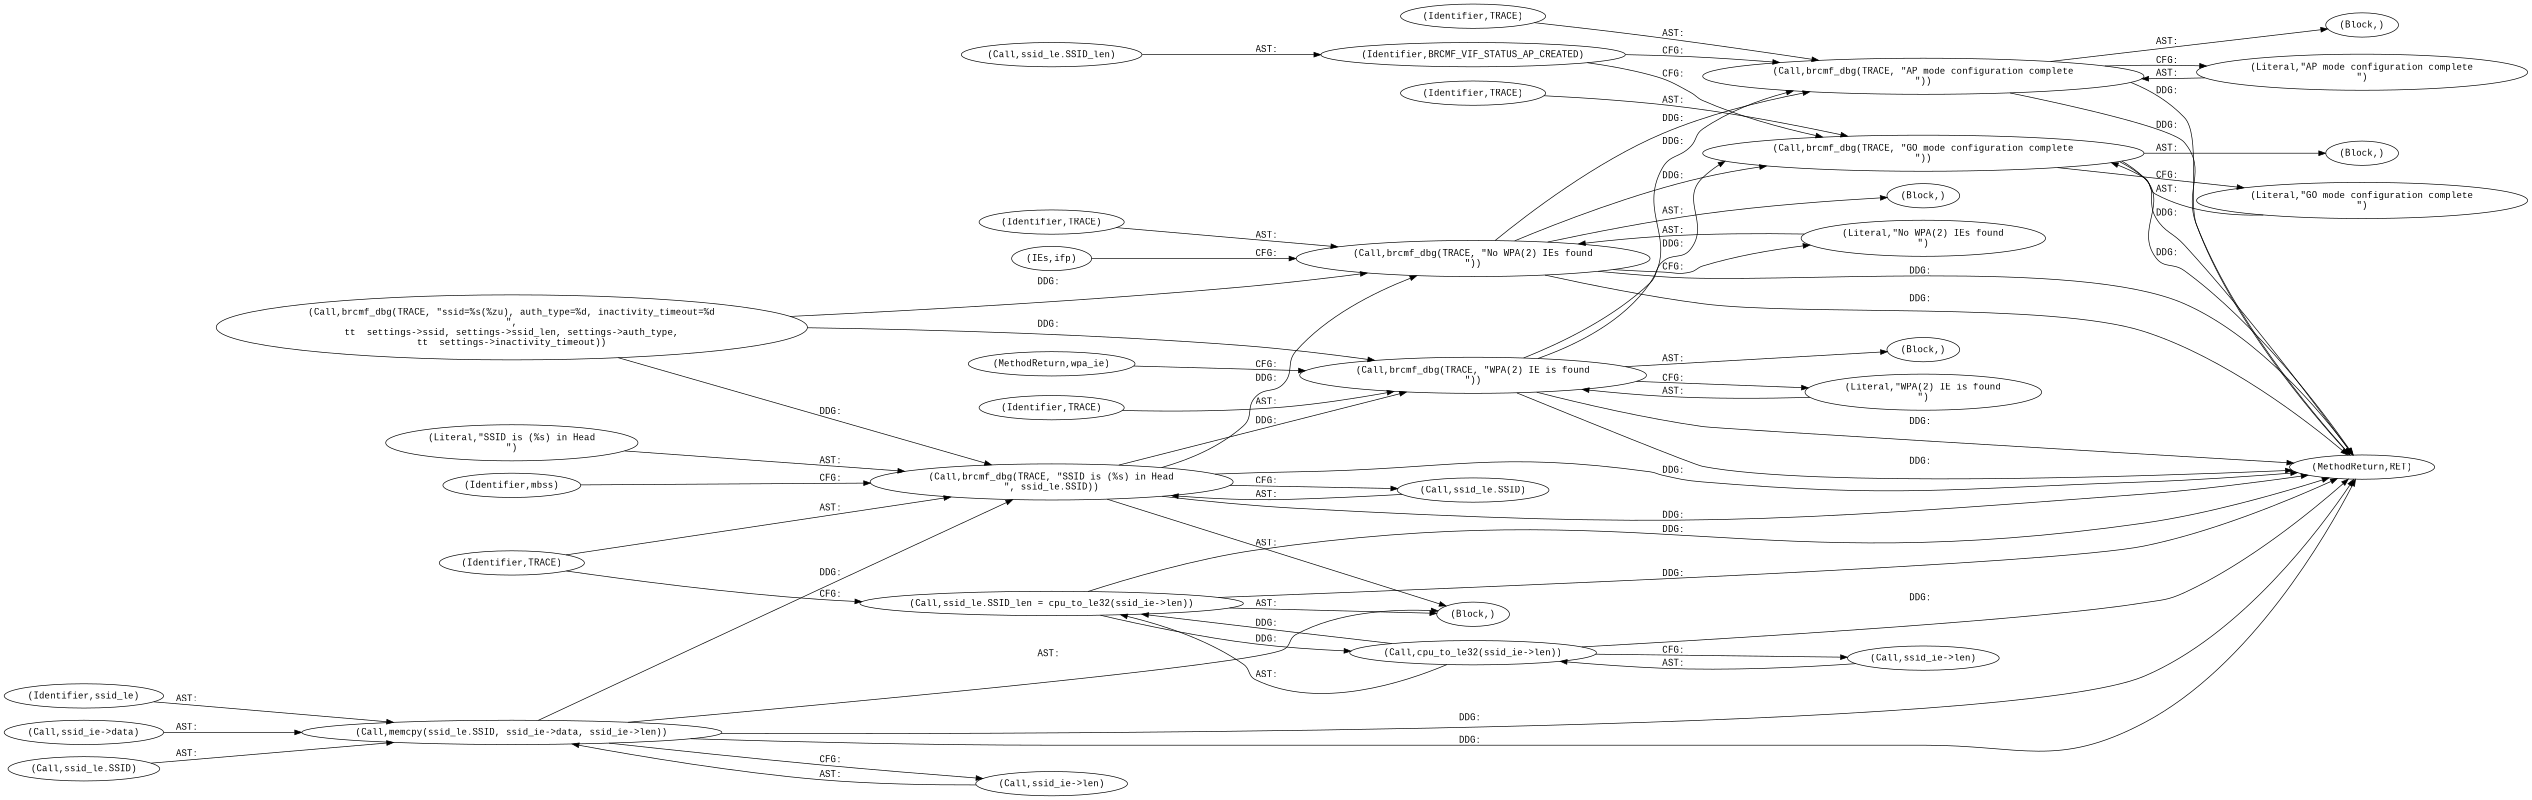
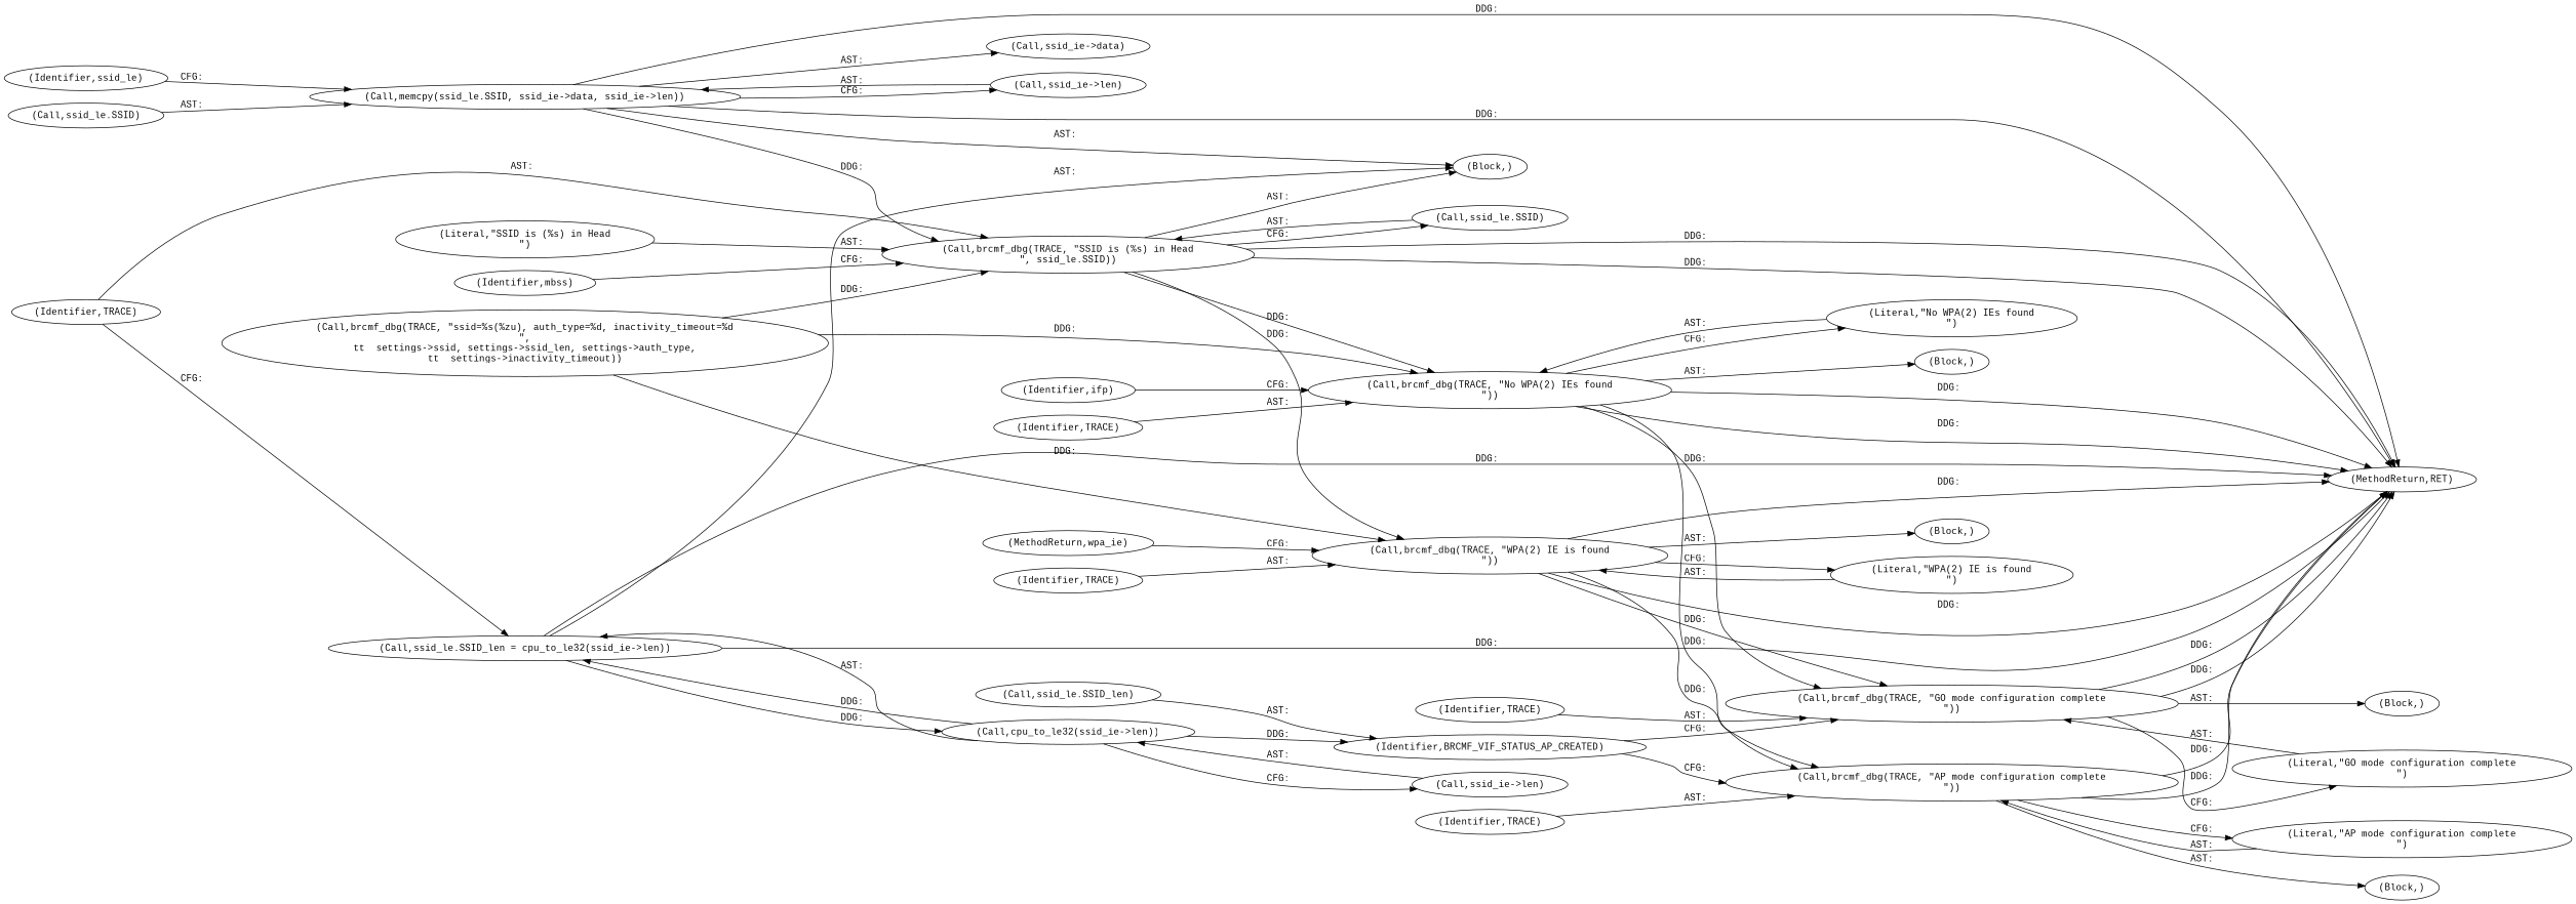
  digraph {
    fontname="Liberation Mono"
    rankdir=LR
    node [fontname="Liberation Mono"]
    edge [fontname="Liberation Mono"]
    n1 [label="(Call,memcpy(ssid_le.SSID, ssid_ie->data, ssid_ie->len))"]
    n2 [label="(Call,brcmf_dbg(TRACE, \"SSID is (%s) in Head\n\", ssid_le.SSID))"]
    n3 [label="(Block,)"]
    n4 [label="(Call,ssid_ie->len)"]
    n5 [label="(MethodReturn,RET)"]
    n6 [label="(Call,cpu_to_le32(ssid_ie->len))"]
    n7 [label="(Call,ssid_le.SSID_len = cpu_to_le32(ssid_ie->len))"]
    n8 [label="(Call,ssid_ie->len)"]
    n9 [label="(Call,brcmf_dbg(TRACE, \"WPA(2) IE is found\n\"))"]
    n10 [label="(Call,brcmf_dbg(TRACE, \"No WPA(2) IEs found\n\"))"]
    n11 [label="(Call,ssid_le.SSID)"]
    n12 [label="(Call,brcmf_dbg(TRACE, \"AP mode configuration complete\n\"))"]
    n13 [label="(Call,brcmf_dbg(TRACE, \"GO mode configuration complete\n\"))"]
    n14 [label="(Block,)"]
    n15 [label="(Literal,\"WPA(2) IE is found\n\")"]
    n16 [label="(Block,)"]
    n17 [label="(Literal,\"No WPA(2) IEs found\n\")"]
    n18 [label="(Literal,\"AP mode configuration complete\n\")"]
    n19 [label="(Block,)"]
    n20 [label="(Block,)"]
    n21 [label="(Literal,\"GO mode configuration complete\n\")"]
-   n22 [label="(IEs,ifp)"]
+   n22 [label="(Identifier,ifp)"]
    n23 [label="(Identifier,ssid_le)"]
    n24 [label="(Identifier,BRCMF_VIF_STATUS_AP_CREATED)"]
    n25 [label="(Identifier,TRACE)"]
    n26 [label="(Identifier,mbss)"]
    n27 [label="(Call,ssid_ie->data)"]
    n28 [label="(MethodReturn,wpa_ie)"]
    n29 [label="(Call,brcmf_dbg(TRACE, \"ssid=%s(%zu), auth_type=%d, inactivity_timeout=%d\n\",\n\t\t  settings->ssid, settings->ssid_len, settings->auth_type,\n\t\t  settings->inactivity_timeout))"]
    n30 [label="(Identifier,TRACE)"]
    n31 [label="(Call,ssid_le.SSID_len)"]
    n32 [label="(Call,ssid_le.SSID)"]
    n33 [label="(Identifier,TRACE)"]
    n34 [label="(Identifier,TRACE)"]
    n35 [label="(Identifier,TRACE)"]
    n36 [label="(Literal,\"SSID is (%s) in Head\n\")"]
    n1 -> n2 [label="DDG: "]
    n1 -> n3 [label="AST: "]
    n1 -> n4 [label="CFG: "]
    n1 -> n5 [label="DDG: "]
    n1 -> n5 [label="DDG: "]
    n2 -> n3 [label="AST: "]
    n2 -> n5 [label="DDG: "]
    n2 -> n5 [label="DDG: "]
    n2 -> n9 [label="DDG: "]
    n2 -> n10 [label="DDG: "]
    n2 -> n11 [label="CFG: "]
    n4 -> n1 [label="AST: "]
-   n6 -> n5 [label="DDG: "]
+   n6 -> n24 [label="DDG: "]
    n6 -> n7 [label="AST: "]
    n6 -> n7 [label="DDG: "]
    n6 -> n8 [label="CFG: "]
    n7 -> n3 [label="AST: "]
    n7 -> n5 [label="DDG: "]
    n7 -> n5 [label="DDG: "]
    n7 -> n6 [label="DDG: "]
    n8 -> n6 [label="AST: "]
    n9 -> n5 [label="DDG: "]
    n9 -> n5 [label="DDG: "]
    n9 -> n12 [label="DDG: "]
    n9 -> n13 [label="DDG: "]
    n9 -> n14 [label="AST: "]
    n9 -> n15 [label="CFG: "]
    n10 -> n5 [label="DDG: "]
    n10 -> n5 [label="DDG: "]
    n10 -> n12 [label="DDG: "]
    n10 -> n13 [label="DDG: "]
    n10 -> n16 [label="AST: "]
    n10 -> n17 [label="CFG: "]
    n11 -> n2 [label="AST: "]
    n12 -> n5 [label="DDG: "]
    n12 -> n5 [label="DDG: "]
    n12 -> n18 [label="CFG: "]
    n12 -> n19 [label="AST: "]
    n13 -> n5 [label="DDG: "]
    n13 -> n5 [label="DDG: "]
    n13 -> n20 [label="AST: "]
    n13 -> n21 [label="CFG: "]
    n15 -> n9 [label="AST: "]
    n17 -> n10 [label="AST: "]
    n18 -> n12 [label="AST: "]
    n21 -> n13 [label="AST: "]
    n22 -> n10 [label="CFG: "]
-   n23 -> n1 [label="AST: "]
+   n23 -> n1 [label="CFG: "]
    n24 -> n12 [label="CFG: "]
    n24 -> n13 [label="CFG: "]
    n25 -> n12 [label="AST: "]
    n26 -> n2 [label="CFG: "]
-   n27 -> n1 [label="AST: "]
+   n1 -> n27 [label="AST: "]
    n28 -> n9 [label="CFG: "]
    n29 -> n2 [label="DDG: "]
    n29 -> n9 [label="DDG: "]
    n29 -> n10 [label="DDG: "]
    n30 -> n2 [label="AST: "]
    n30 -> n7 [label="CFG: "]
    n31 -> n24 [label="AST: "]
    n32 -> n1 [label="AST: "]
    n33 -> n13 [label="AST: "]
    n34 -> n10 [label="AST: "]
    n35 -> n9 [label="AST: "]
    n36 -> n2 [label="AST: "]
  }
